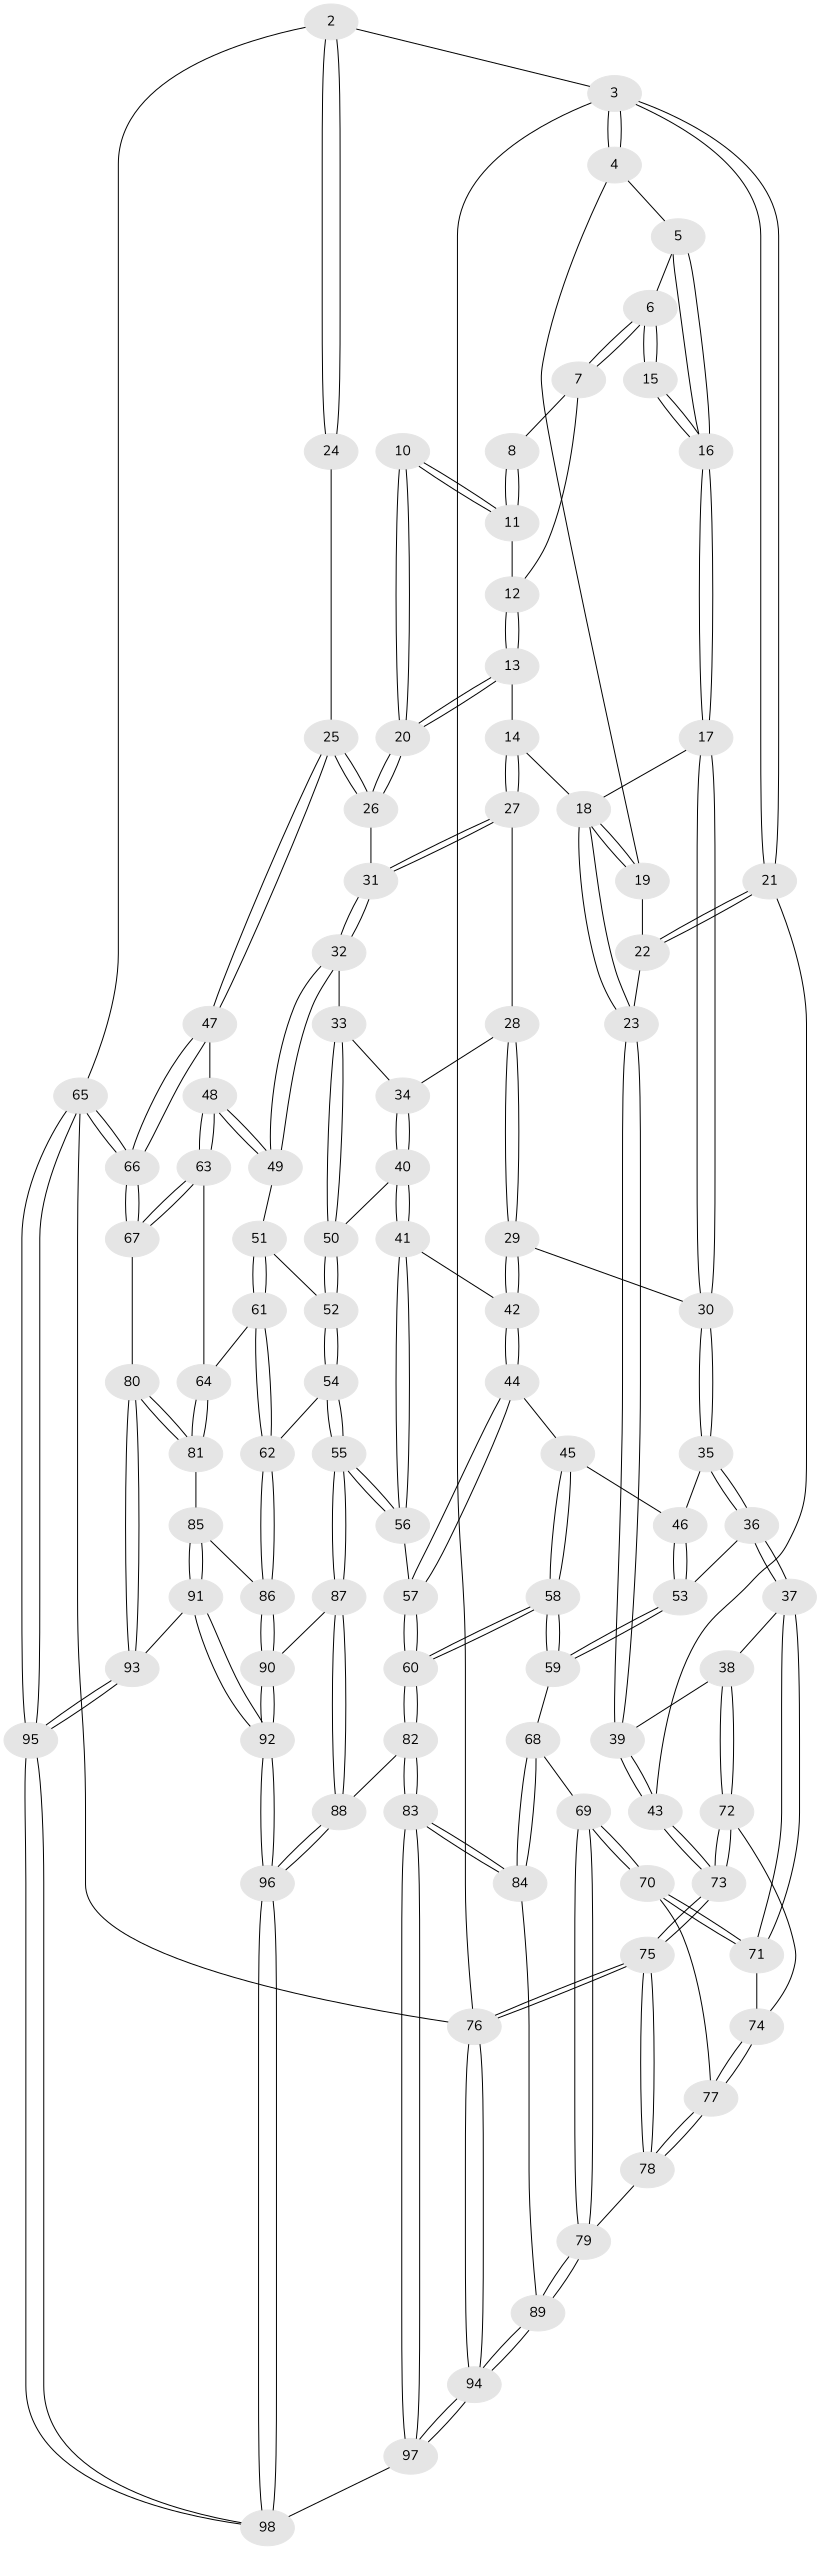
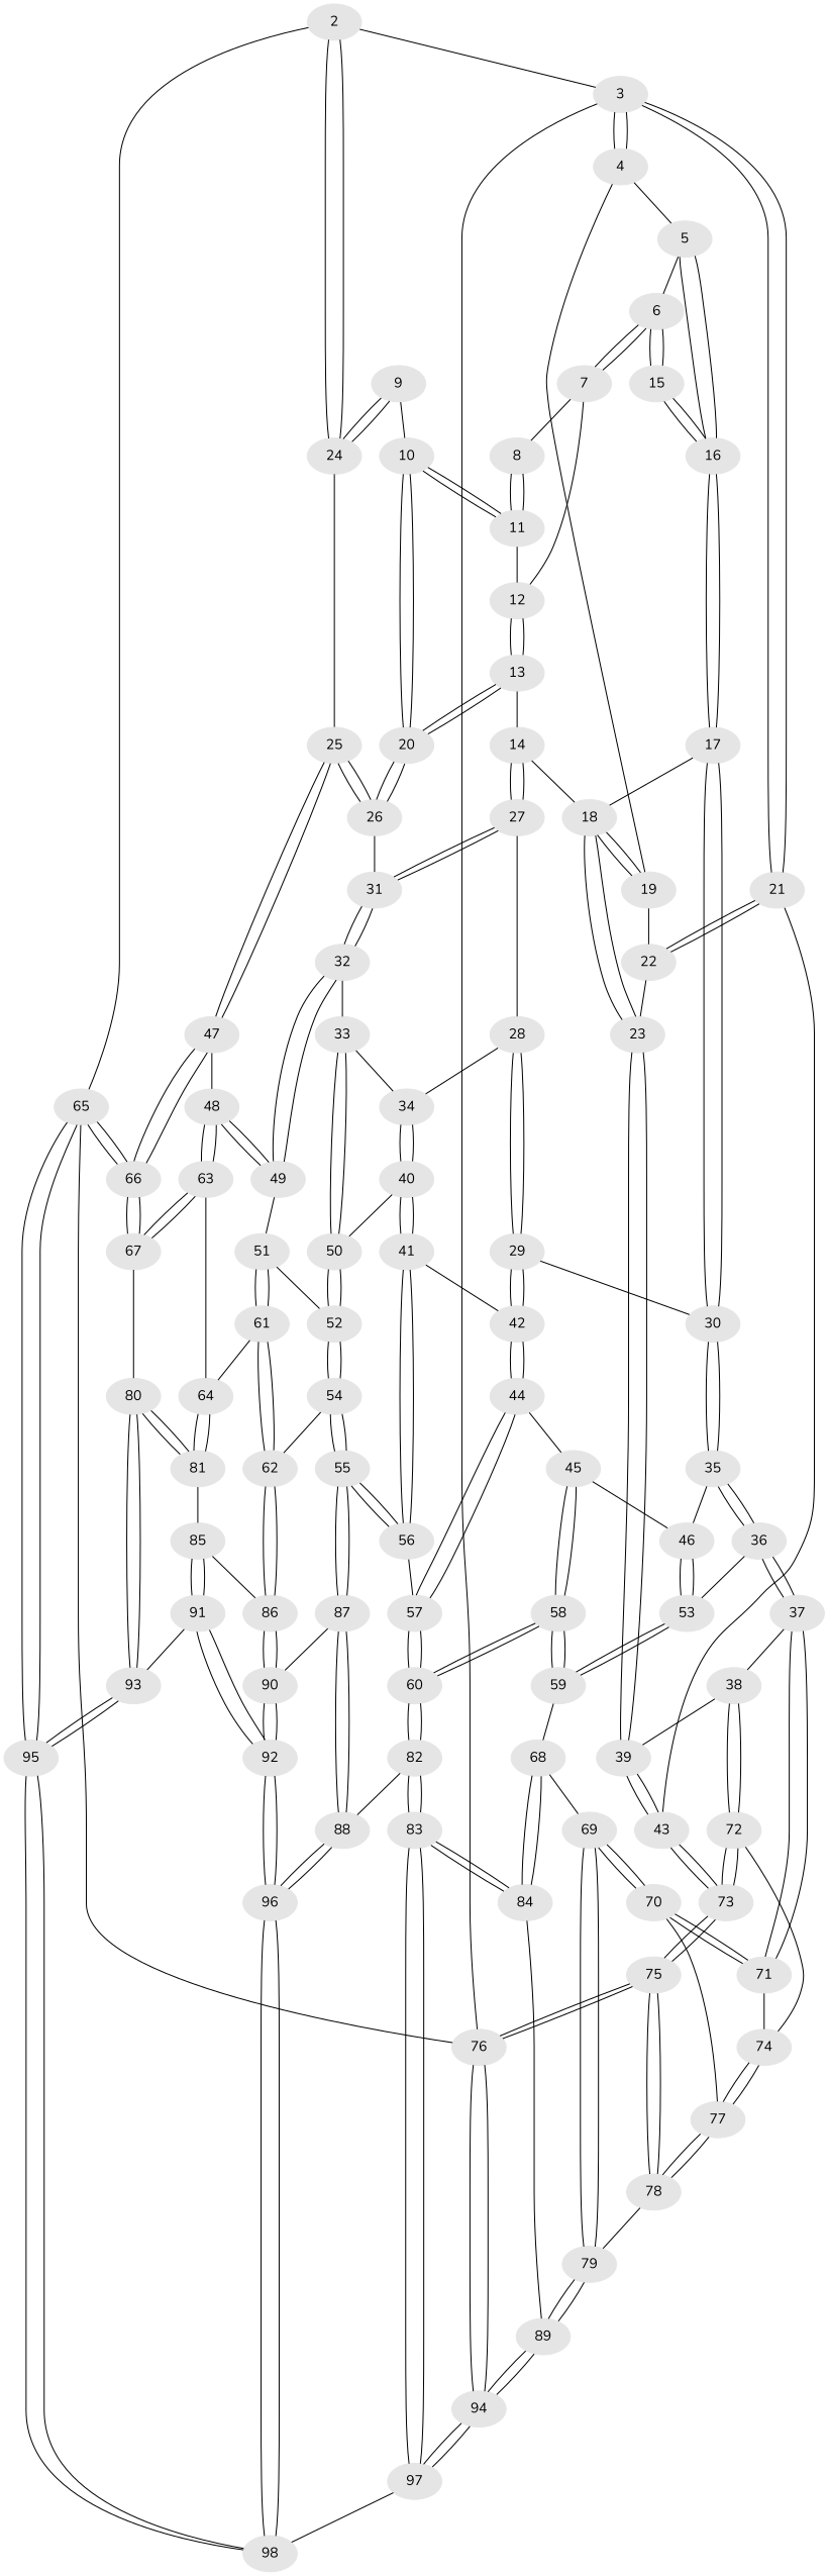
  graph {
    fontname=Nunito
    node [color=gray90 fontname=Nunito style=filled]
    edge [fontname=Nunito]
    2
    3
    24
    65
+   9
    10
    4
    21
    76
    25
    66
    95
    5
    19
    22
    43
    94
    6
    16
    7
    15
    17
    8
    12
    11
    13
    20
    26
    14
    27
    18
    31
    28
    30
    23
    35
    39
    73
    47
    48
    32
    29
    34
    42
    40
    44
    36
    46
    33
    49
    50
    51
    52
    41
    37
    53
    38
    71
    59
    72
    74
    56
    57
    45
    75
    58
    60
    63
    67
    64
    61
    54
    62
    55
    68
    87
    86
    88
    90
    82
    69
    84
    83
    81
    80
    85
    98
    93
    70
    79
    89
    77
    78
    97
    91
    96
    92
    2 -- 3
    2 -- 24
    2 -- 24
    2 -- 65
    3 -- 4
    3 -- 4
    3 -- 21
    3 -- 21
    3 -- 76
    24 -- 25
    65 -- 76
    65 -- 66
    65 -- 66
    65 -- 95
    65 -- 95
+   9 -- 24
+   9 -- 24
+   9 -- 10
    10 -- 11
    10 -- 11
    10 -- 20
    10 -- 20
    4 -- 5
    4 -- 19
    21 -- 22
    21 -- 22
    21 -- 43
    76 -- 94
    76 -- 94
    25 -- 26
    25 -- 26
    25 -- 47
    25 -- 47
    66 -- 67
    66 -- 67
    95 -- 98
    95 -- 98
    5 -- 6
    5 -- 16
    5 -- 16
    19 -- 22
    22 -- 23
    43 -- 73
    43 -- 73
    94 -- 97
    94 -- 97
    6 -- 7
    6 -- 7
    6 -- 15
    6 -- 15
    16 -- 17
    16 -- 17
    7 -- 8
    7 -- 12
    15 -- 16
    15 -- 16
    17 -- 18
    17 -- 30
    17 -- 30
    8 -- 11
    8 -- 11
    12 -- 13
    12 -- 13
    11 -- 12
    13 -- 20
    13 -- 20
    13 -- 14
    20 -- 26
    20 -- 26
    26 -- 31
    14 -- 27
    14 -- 27
    14 -- 18
    27 -- 31
    27 -- 31
    27 -- 28
    18 -- 19
    18 -- 19
    18 -- 23
    18 -- 23
    31 -- 32
    31 -- 32
    28 -- 29
    28 -- 29
    28 -- 34
    30 -- 35
    30 -- 35
    23 -- 39
    23 -- 39
    35 -- 36
    35 -- 36
    35 -- 46
    39 -- 43
    39 -- 43
    73 -- 75
    73 -- 75
    47 -- 66
    47 -- 66
    47 -- 48
    48 -- 49
    48 -- 49
    48 -- 63
    48 -- 63
    32 -- 33
    32 -- 49
    32 -- 49
    29 -- 30
    29 -- 42
    29 -- 42
    34 -- 40
    34 -- 40
    42 -- 44
    42 -- 44
    40 -- 50
    40 -- 41
    40 -- 41
    44 -- 57
    44 -- 57
    44 -- 45
    36 -- 37
    36 -- 37
    36 -- 53
    46 -- 53
    46 -- 53
    33 -- 34
    33 -- 50
    33 -- 50
    49 -- 51
    50 -- 52
    50 -- 52
    51 -- 52
    51 -- 61
    51 -- 61
    52 -- 54
    52 -- 54
    41 -- 42
    41 -- 56
    41 -- 56
    37 -- 38
    37 -- 71
    37 -- 71
    53 -- 59
    53 -- 59
    38 -- 39
    38 -- 72
    38 -- 72
    71 -- 74
    59 -- 68
    72 -- 73
    72 -- 73
    72 -- 74
    74 -- 77
    74 -- 77
    56 -- 57
    57 -- 60
    57 -- 60
    45 -- 46
    45 -- 58
    45 -- 58
    75 -- 76
    75 -- 76
    75 -- 78
    75 -- 78
    58 -- 59
    58 -- 59
    58 -- 60
    58 -- 60
    60 -- 82
    60 -- 82
    63 -- 67
    63 -- 67
    63 -- 64
    67 -- 80
    64 -- 81
    64 -- 81
    61 -- 64
    61 -- 62
    61 -- 62
    54 -- 62
    54 -- 55
    54 -- 55
    62 -- 86
    62 -- 86
    55 -- 56
    55 -- 56
    55 -- 87
    55 -- 87
    68 -- 69
    68 -- 84
    68 -- 84
    87 -- 88
    87 -- 88
    87 -- 90
    86 -- 90
    86 -- 90
    88 -- 96
    88 -- 96
    90 -- 92
    90 -- 92
    82 -- 88
    82 -- 83
    82 -- 83
    69 -- 70
    69 -- 70
    69 -- 79
    69 -- 79
    84 -- 89
    83 -- 84
    83 -- 84
    83 -- 97
    83 -- 97
    81 -- 85
    80 -- 81
    80 -- 81
    80 -- 93
    80 -- 93
    85 -- 86
    85 -- 91
    85 -- 91
    93 -- 95
    93 -- 95
    70 -- 71
    70 -- 71
    70 -- 77
    79 -- 89
    79 -- 89
    89 -- 94
    89 -- 94
    77 -- 78
    77 -- 78
    78 -- 79
    97 -- 98
    91 -- 93
    91 -- 92
    91 -- 92
    96 -- 98
    96 -- 98
    92 -- 96
    92 -- 96
  }
